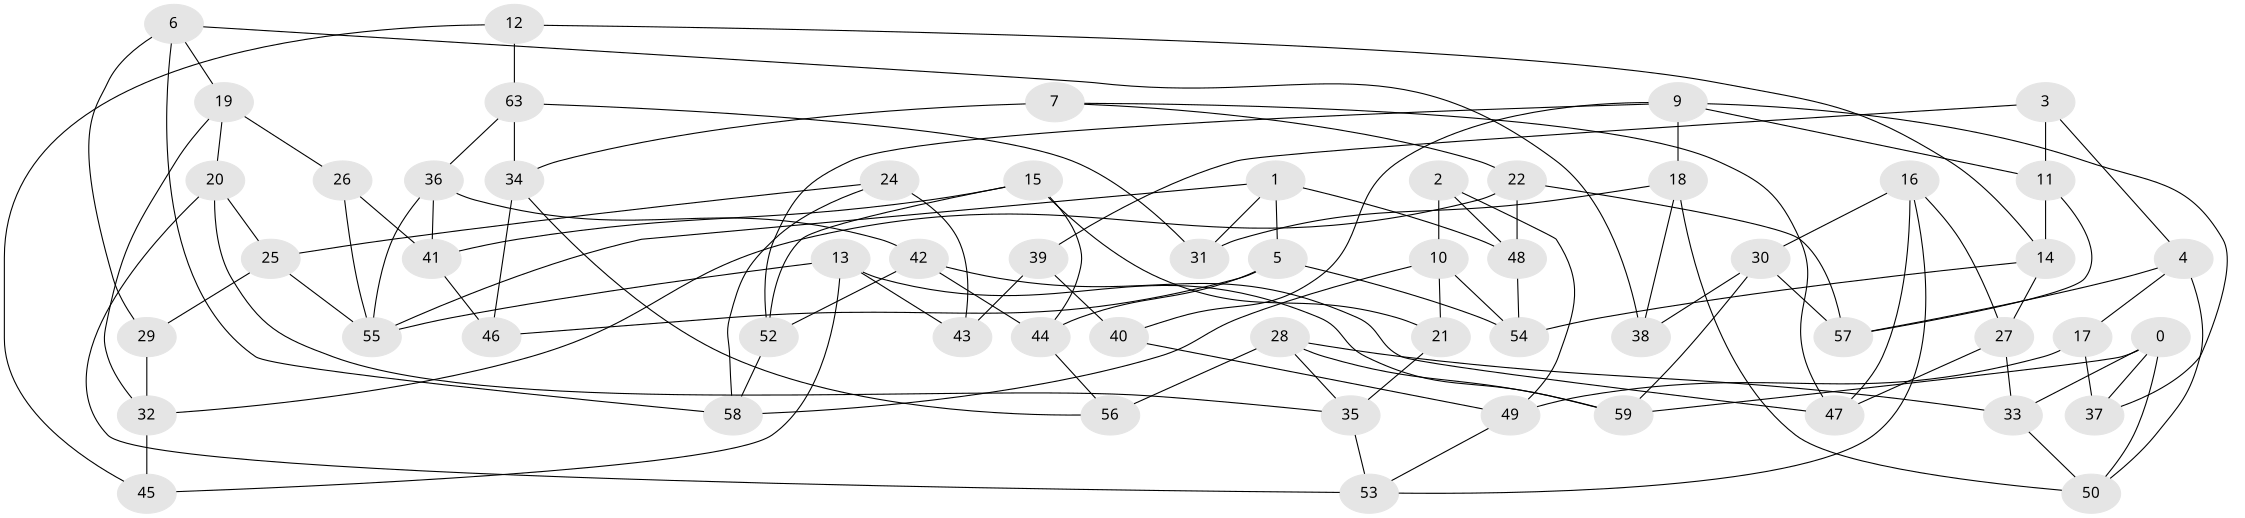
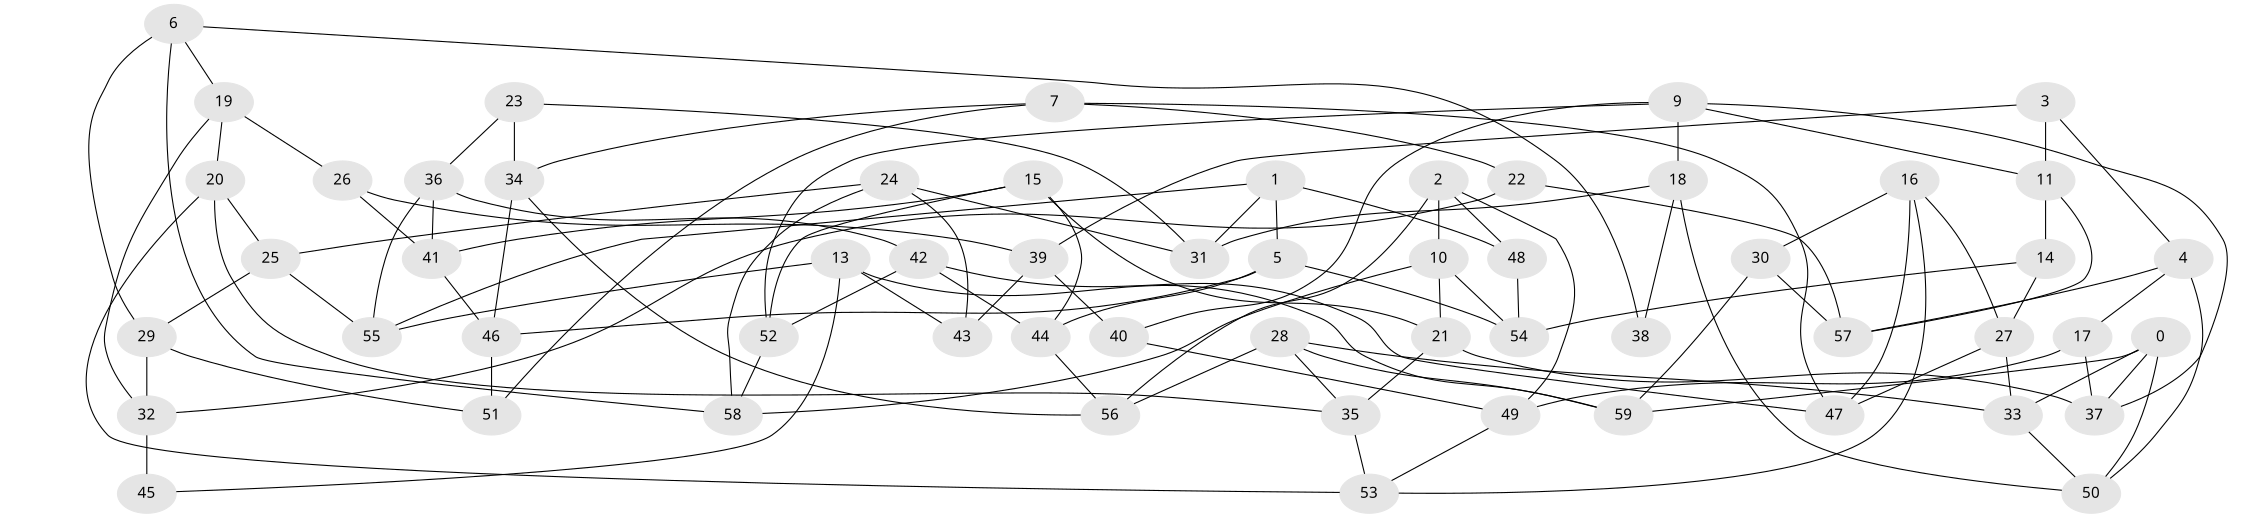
  graph {
    fontname="Noto Sans"
    node [color=gray90 fontname="Noto Sans" style=filled]
    edge [fontname="Noto Sans"]
    1
    5
    31
    48
    55
    44
    46
    54
    2
    10
    49
    56
    58
    21
    53
    3
    4
    11
    39
    17
    50
    57
    14
    40
    43
    37
+   51
    6
    19
    29
    38
    20
    26
    32
    7
    22
    34
    47
    n39 [label=0]
    33
    59
    9
    18
    52
    35
    27
-   12
-   23 [label=63]
+   23
    45
    36
    13
    15
    41
    16
    30
    25
    42
    24
    28
    1 -- 5
    1 -- 31
    1 -- 48
    1 -- 55
    5 -- 44
    5 -- 46
    5 -- 54
    48 -- 54
    44 -- 56
+   46 -- 51
    2 -- 48
    2 -- 10
    2 -- 49
+   2 -- 56
    10 -- 54
    10 -- 58
    10 -- 21
    49 -- 53
+   21 -- 37
    21 -- 35
    3 -- 4
    3 -- 11
    3 -- 39
    4 -- 17
    4 -- 50
    4 -- 57
    11 -- 57
    11 -- 14
    39 -- 40
    39 -- 43
    17 -- 49
    17 -- 37
    14 -- 54
    14 -- 27
    40 -- 49
    6 -- 58
    6 -- 19
    6 -- 29
    6 -- 38
    19 -- 20
    19 -- 26
    19 -- 32
+   29 -- 51
    29 -- 32
    20 -- 53
    20 -- 35
    20 -- 25
-   26 -- 55
+   26 -- 39
    26 -- 41
    32 -- 45
+   7 -- 51
    7 -- 22
    7 -- 34
    7 -- 47
-   22 -- 48
    22 -- 57
    22 -- 32
    34 -- 46
    34 -- 56
    n39 -- 50
    n39 -- 37
    n39 -- 33
    n39 -- 59
    33 -- 50
    9 -- 11
    9 -- 40
    9 -- 37
    9 -- 18
    9 -- 52
    18 -- 31
    18 -- 50
    18 -- 38
    52 -- 58
    35 -- 53
    27 -- 47
    27 -- 33
-   12 -- 14
-   12 -- 23
-   12 -- 45
    23 -- 31
    23 -- 34
    23 -- 36
    36 -- 55
    36 -- 41
    36 -- 42
    13 -- 55
    13 -- 43
    13 -- 59
    13 -- 45
    15 -- 44
    15 -- 21
    15 -- 52
    15 -- 41
    41 -- 46
    16 -- 53
    16 -- 47
    16 -- 27
    16 -- 30
    30 -- 57
-   30 -- 38
    30 -- 59
    25 -- 55
    25 -- 29
    42 -- 44
    42 -- 47
    42 -- 52
+   24 -- 31
    24 -- 58
    24 -- 43
    24 -- 25
    28 -- 56
    28 -- 33
    28 -- 59
    28 -- 35
  }
